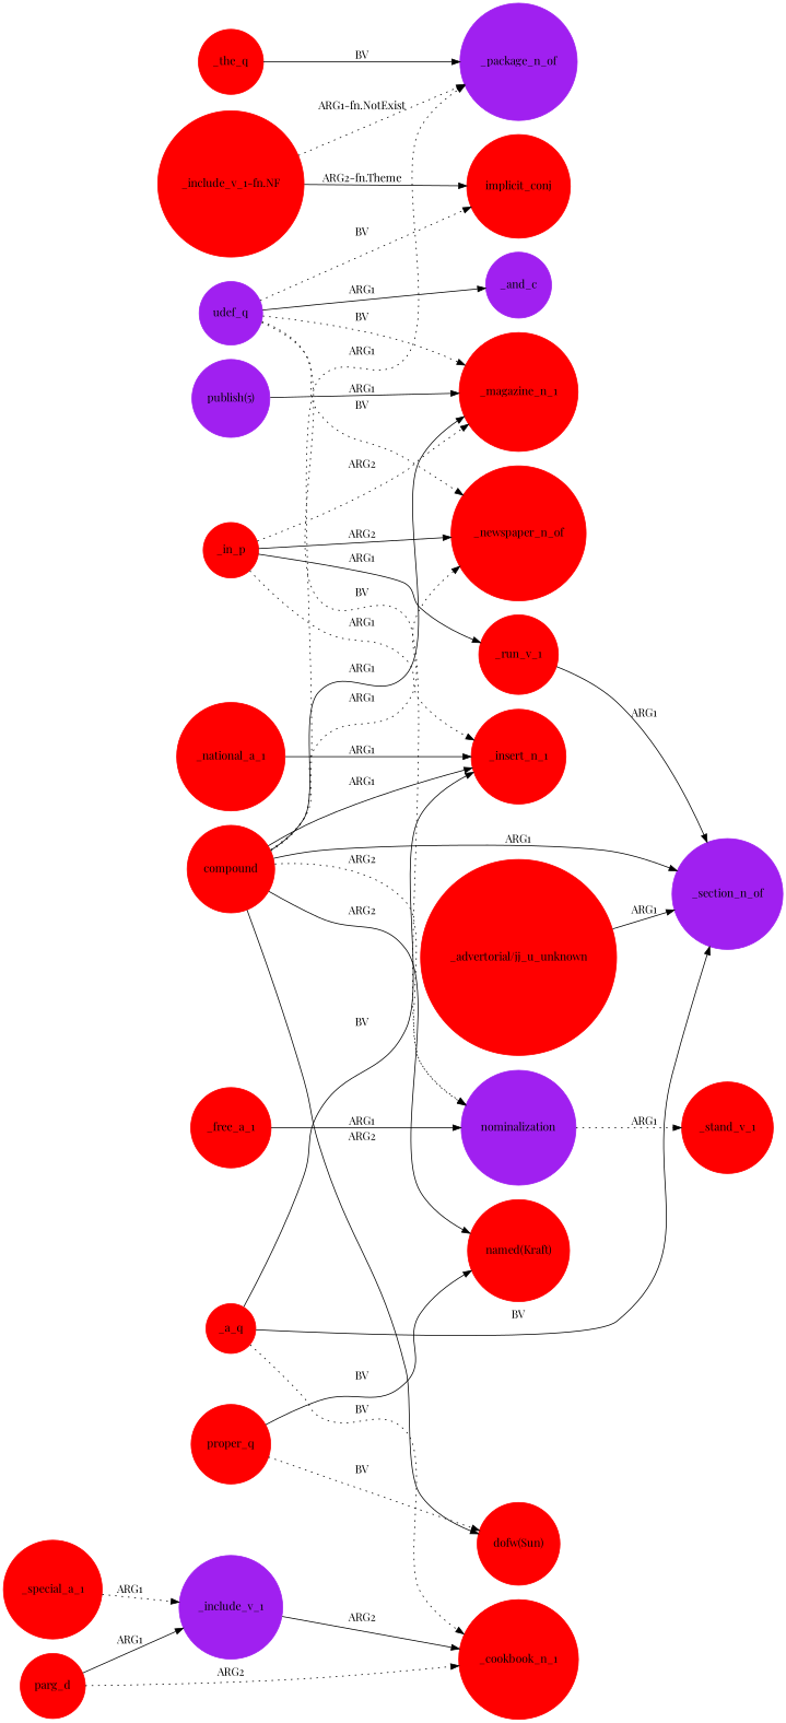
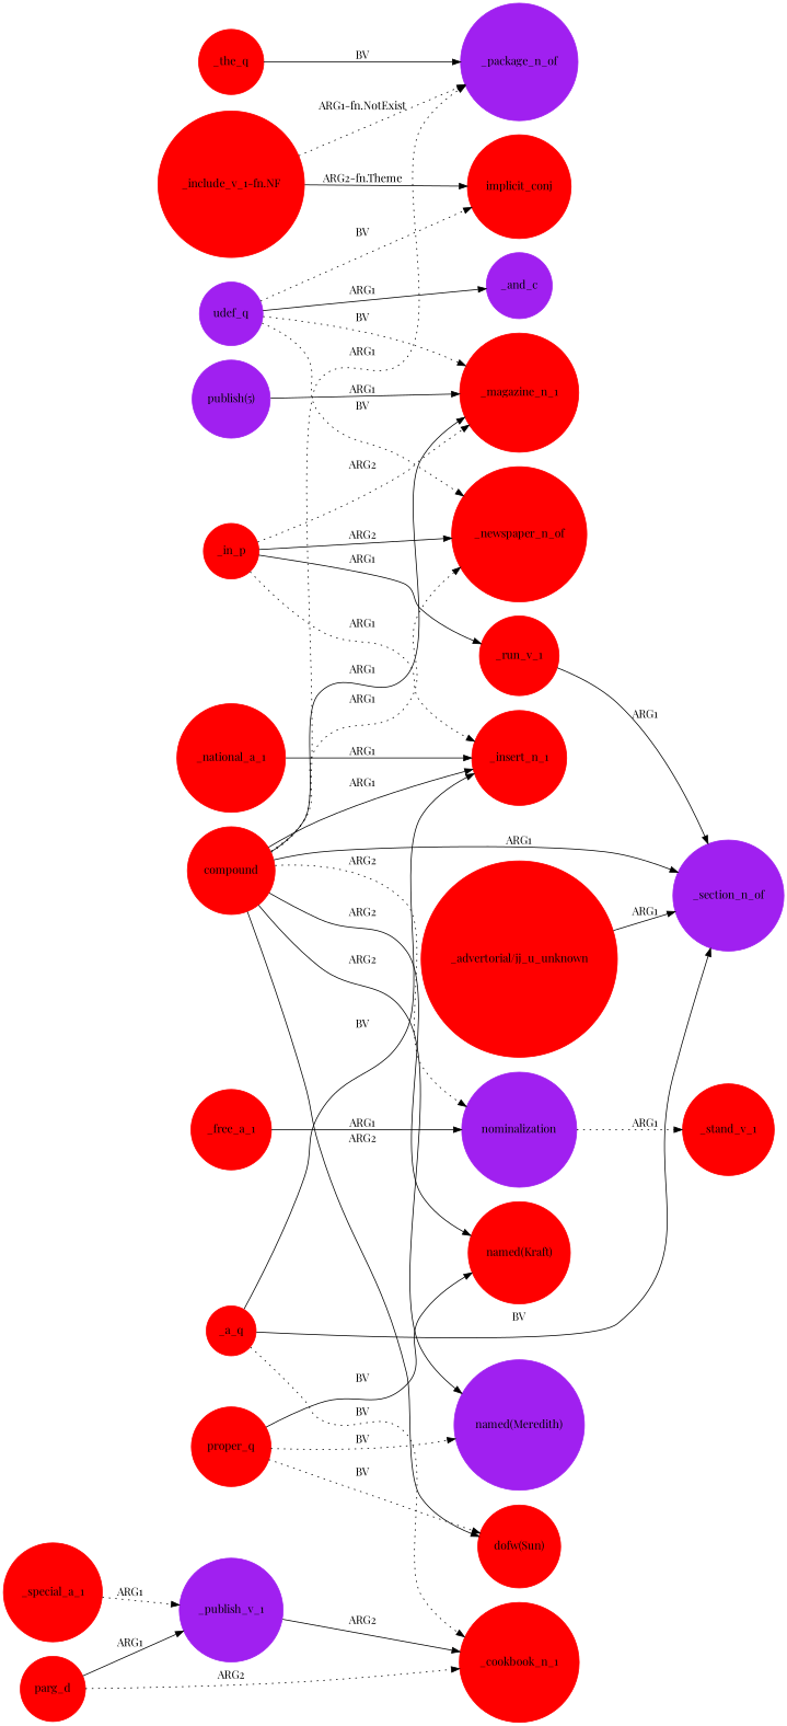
  digraph {
    fontname="Playfair Display"
    rankdir=LR
    node [color=red fontname="Playfair Display" shape=circle style=filled]
    edge [fontname="Playfair Display" style=solid]
    _section_n_of [color=purple]
    _run_v_1
-   _publish_v_1 [color=purple label=_include_v_1]
+   _publish_v_1 [color=purple]
    _cookbook_n_1
    _in_p
    _newspaper_n_of
    _magazine_n_1
    _insert_n_1
    compound
+   "named(Meredith)" [color=purple]
    _package_n_of [color=purple]
    "dofw(Sun)"
    "named(Kraft)"
    nominalization [color=purple]
    _stand_v_1
    _the_q
    _a_q
    udef_q [color=purple]
    implicit_conj
    _and_c [color=purple]
    n21 [color=purple label="publish(5)"]
    proper_q
    "_include_v_1-fn.NF"
    parg_d
    _special_a_1
    _free_a_1
    "_advertorial/jj_u_unknown"
    _national_a_1
    _run_v_1 -> _section_n_of [label=ARG1]
    _publish_v_1 -> _cookbook_n_1 [label=ARG2]
    _in_p -> _run_v_1 [label=ARG1]
    _in_p -> _newspaper_n_of [label=ARG2]
    _in_p -> _magazine_n_1 [label=ARG2 style=dotted]
    _in_p -> _insert_n_1 [label=ARG1 style=dotted]
    compound -> _section_n_of [label=ARG1]
    compound -> _newspaper_n_of [label=ARG1 style=dotted]
    compound -> _magazine_n_1 [label=ARG1]
    compound -> _insert_n_1 [label=ARG1]
+   compound -> "named(Meredith)" [label=ARG2]
    compound -> _package_n_of [label=ARG1 style=dotted]
    compound -> "dofw(Sun)" [label=ARG2]
    compound -> "named(Kraft)" [label=ARG2]
    compound -> nominalization [label=ARG2 style=dotted]
    nominalization -> _stand_v_1 [label=ARG1 style=dotted]
    _the_q -> _package_n_of [label=BV]
    _a_q -> _section_n_of [label=BV]
    _a_q -> _cookbook_n_1 [label=BV style=dotted]
    _a_q -> _insert_n_1 [label=BV]
    udef_q -> _newspaper_n_of [label=BV style=dotted]
    udef_q -> _magazine_n_1 [label=BV style=dotted]
-   udef_q -> nominalization [label=BV style=dotted]
    udef_q -> implicit_conj [label=BV style=dotted]
    udef_q -> _and_c [label=ARG1]
    n21 -> _magazine_n_1 [label=ARG1]
+   proper_q -> "named(Meredith)" [label=BV style=dotted]
    proper_q -> "dofw(Sun)" [label=BV style=dotted]
    proper_q -> "named(Kraft)" [label=BV]
    "_include_v_1-fn.NF" -> _package_n_of [label="ARG1-fn.NotExist" style=dotted]
    "_include_v_1-fn.NF" -> implicit_conj [label="ARG2-fn.Theme"]
    parg_d -> _publish_v_1 [label=ARG1]
    parg_d -> _cookbook_n_1 [label=ARG2 style=dotted]
    _special_a_1 -> _publish_v_1 [label=ARG1 style=dotted]
    _free_a_1 -> nominalization [label=ARG1]
    "_advertorial/jj_u_unknown" -> _section_n_of [label=ARG1]
    _national_a_1 -> _insert_n_1 [label=ARG1]
  }
